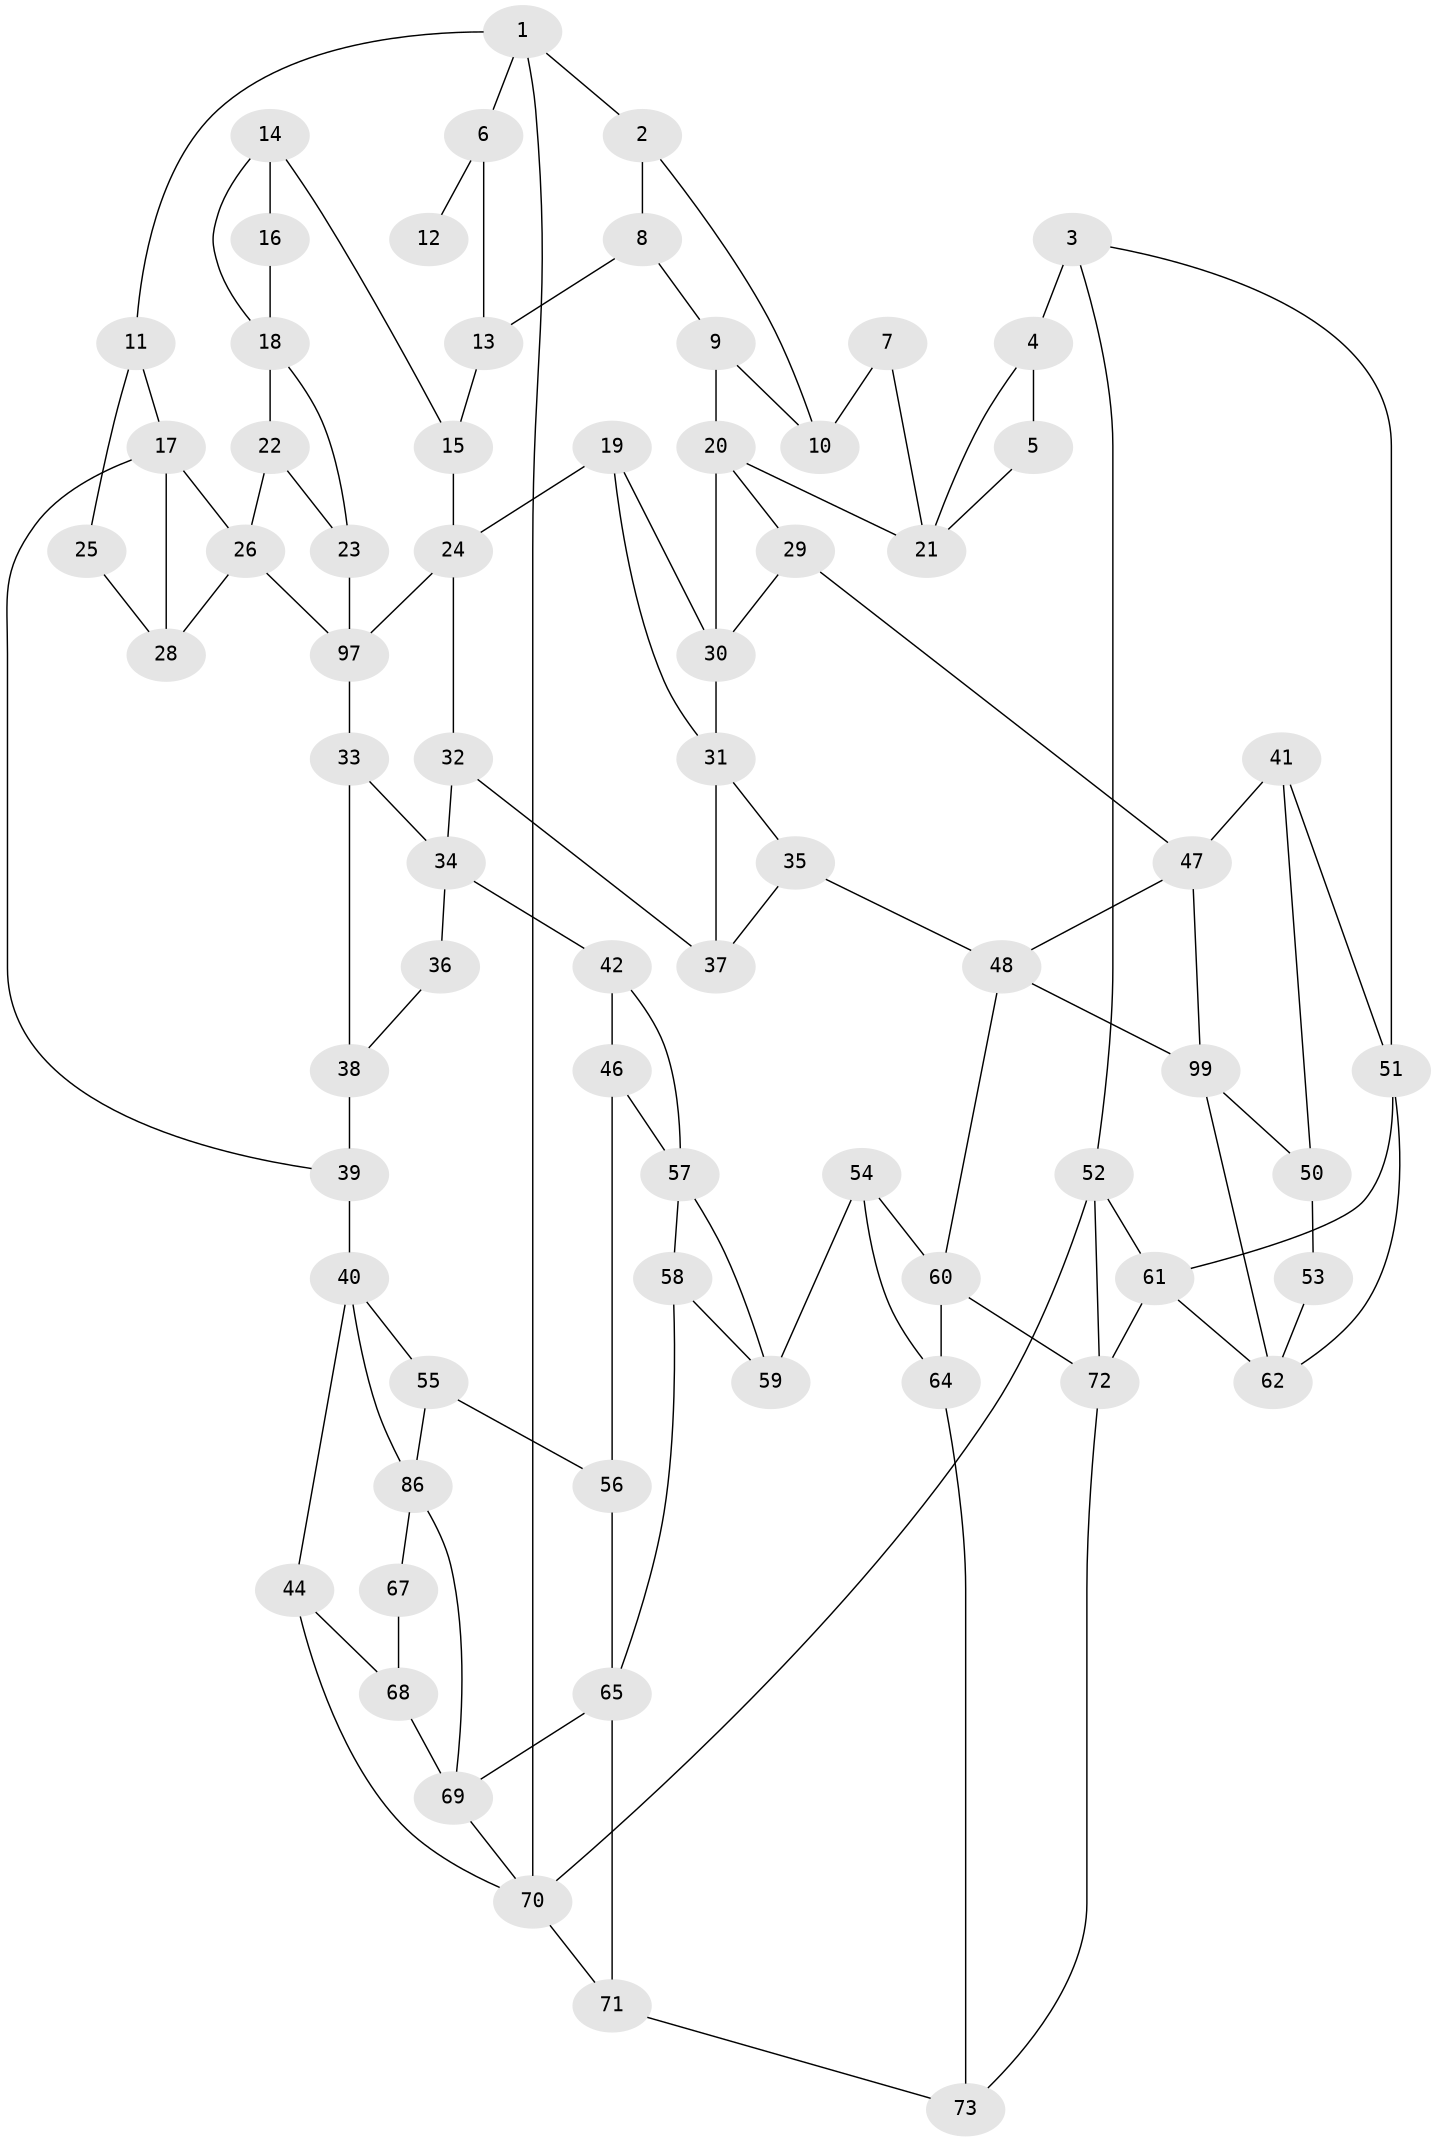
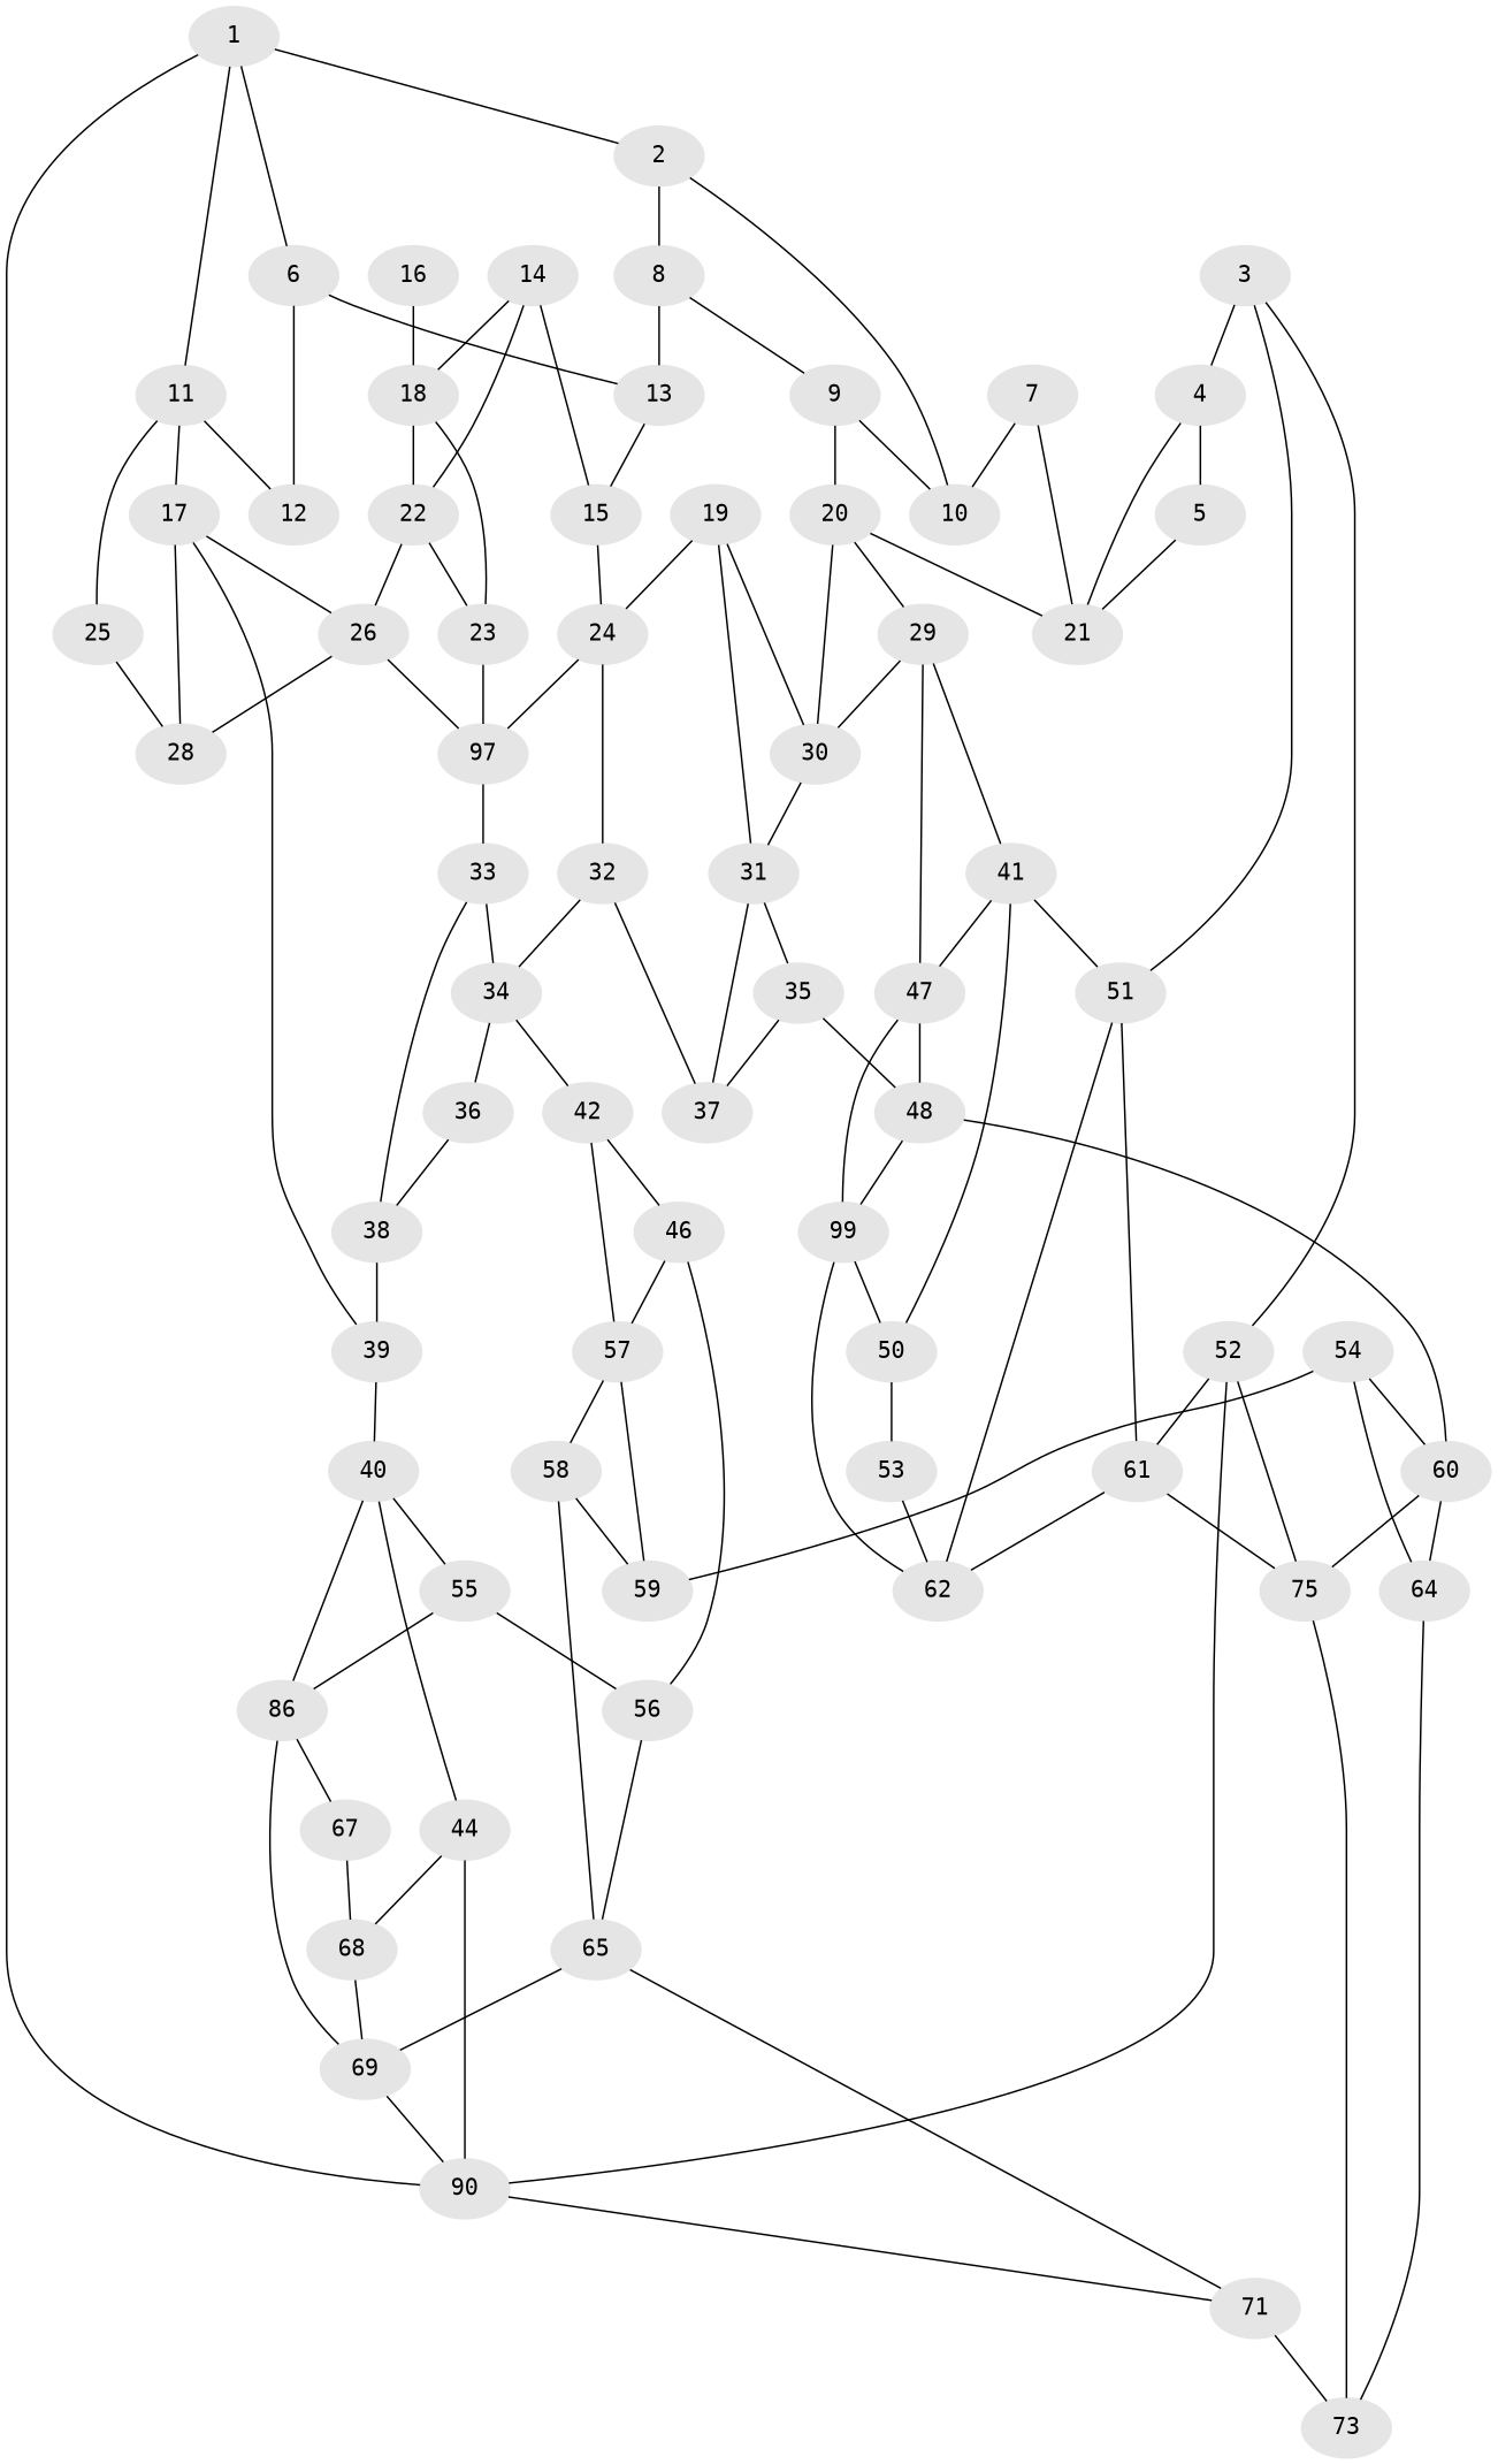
  graph {
    fontname="DejaVu Sans Mono"
    node [color=gray90 fontname="DejaVu Sans Mono" style=filled]
    edge [fontname="DejaVu Sans Mono" weight=1.0]
    1
    2
    6
    11
-   70
+   70 [label=90]
    8
    10
    3
    4
    51
    52
    12
    13
    17
    25
    71
    9
    5
    21
    62
    61
-   72
+   72 [label=75]
    15
    14
    16
    18
    7
    20
    30
    29
    26
    28
    39
    24
    22
    23
    n37 [label=97]
    32
    19
    31
    35
    37
    41
    47
    33
    34
    40
    38
    50
    48
    n51 [label=99]
    36
    42
    46
    57
    60
    44
    55
    n59 [label=86]
    68
    56
    69
    67
    53
    59
    58
    54
    64
    65
    73
    1 -- 2
    1 -- 6
    1 -- 11
    1 -- 70
    2 -- 8
    2 -- 10
    6 -- 12
    6 -- 13
+   11 -- 12
    11 -- 17
    11 -- 25
    70 -- 71
    8 -- 13 [weight=2.0]
    8 -- 9
    3 -- 4 [weight=2.0]
    3 -- 51
    3 -- 52
    4 -- 5
    4 -- 21
    51 -- 62
    51 -- 61
    52 -- 70
    52 -- 61
    52 -- 72
    13 -- 15
    17 -- 26
    17 -- 28
    17 -- 39
    25 -- 28
    71 -- 73
    9 -- 10
    9 -- 20
    5 -- 21 [weight=2.0]
    61 -- 62
    61 -- 72
    72 -- 73
    15 -- 24
    14 -- 15
-   14 -- 16
+   14 -- 22
    14 -- 18
    16 -- 18 [weight=2.0]
    18 -- 22 [weight=2.0]
    18 -- 23
    7 -- 10 [weight=2.0]
    7 -- 21 [weight=2.0]
    20 -- 21
    20 -- 30
    20 -- 29
    30 -- 31
    29 -- 30
+   29 -- 41
    29 -- 47
    26 -- 28
    26 -- n37
    39 -- 40
    24 -- n37
    24 -- 32
    22 -- 26
    22 -- 23
    23 -- n37
    n37 -- 33
    32 -- 37
    32 -- 34
    19 -- 30
    19 -- 24
    19 -- 31
    31 -- 35
    31 -- 37
    35 -- 37
    35 -- 48
    41 -- 51
    41 -- 47
    41 -- 50
    47 -- 48
    47 -- n51
    33 -- 34
    33 -- 38
    34 -- 36
    34 -- 42
    40 -- 44
    40 -- 55
    40 -- n59
    38 -- 39 [weight=2.0]
    50 -- 53 [weight=2.0]
    48 -- n51
    48 -- 60
    n51 -- 62
    n51 -- 50
    36 -- 38
    42 -- 46
    42 -- 57
    46 -- 57
    46 -- 56
    57 -- 59
    57 -- 58
    60 -- 72
    60 -- 64
    44 -- 70
    44 -- 68
    55 -- n59
    55 -- 56
    n59 -- 69
    n59 -- 67
    68 -- 69
    56 -- 65
    69 -- 70
    67 -- 68 [weight=2.0]
    53 -- 62
    58 -- 59
    58 -- 65
    54 -- 60
    54 -- 59
    54 -- 64
    64 -- 73
    65 -- 71
    65 -- 69
  }
